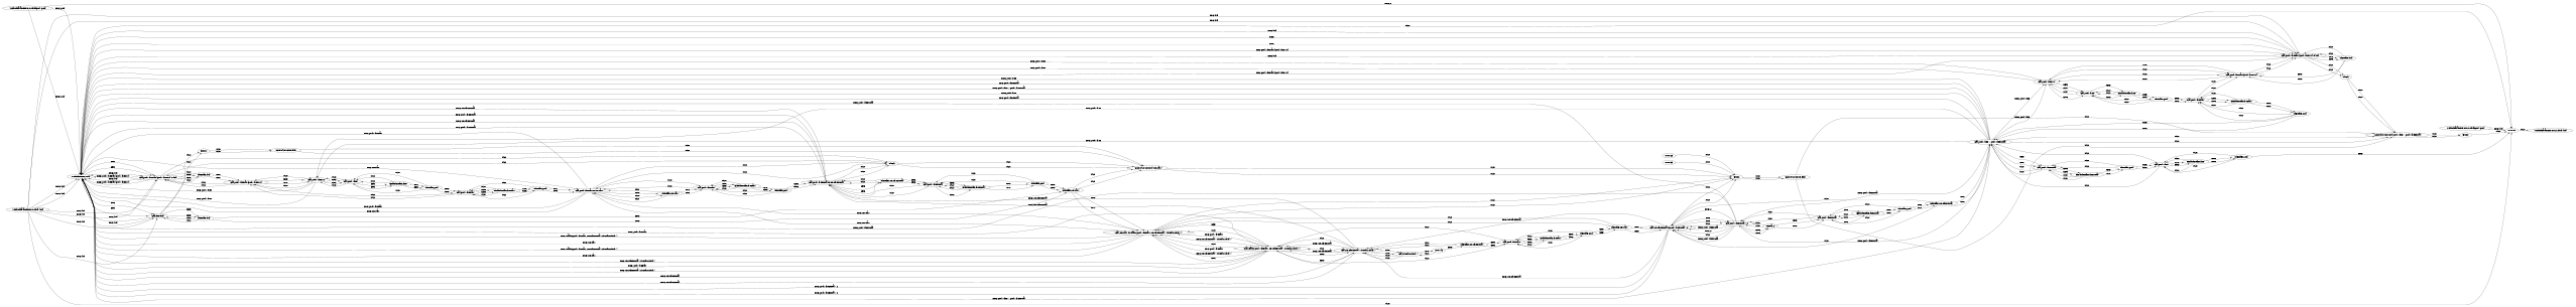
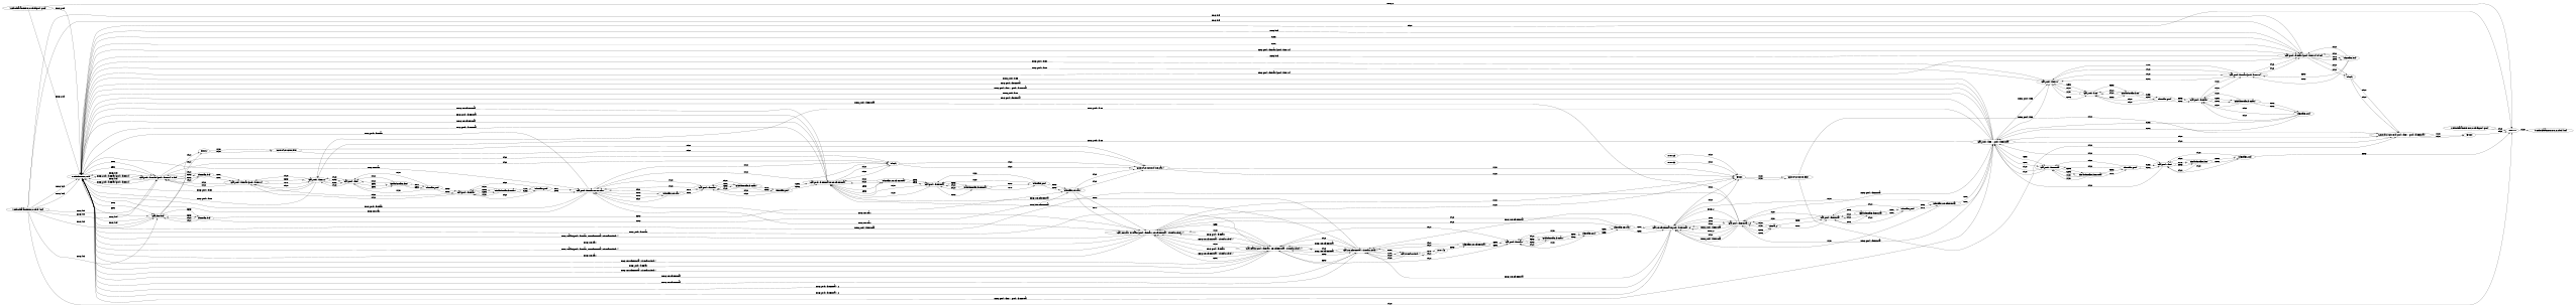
  digraph {
    rankdir=LR
    n1 [label="(MethodReturn,void)"]
    n2 [label="(Call,pool->free_arr[pool->free++] = buf)"]
    n3 [label="(Call,free(buf))"]
    n4 [label="(Call,pool->free_arr[pool->free++] = buf)"]
    1000100
    n6 [label="(Block,)"]
    n7 [label="(Identifier,buf)"]
    n8 [label="(Block,)"]
    n9 [label="(Identifier,buf)"]
    n10 [label="(Block,)"]
    n11 [label="(Identifier,buf)"]
    n12 [label="(MethodParameterOut,nw_buf *buf)"]
    n13 [label="(MethodParameterIn,nw_buf_pool *pool)"]
    n14 [label="(MethodParameterOut,nw_buf_pool *pool)"]
    n15 [label="(MethodParameterIn,nw_buf *buf)"]
    n16 [label="(Call,pool->free_arr = new_arr)"]
    n17 [label="(Identifier,new_arr)"]
    n18 [label="(Call,pool->free_arr)"]
    n19 [label="(ControlStructure,if (new_arr))"]
    n20 [label="(FieldIdentifier,free_arr)"]
    n21 [label="(Identifier,pool)"]
    n22 [label="(Call,pool->free_total = new_free_total)"]
    n23 [label="(Identifier,new_free_total)"]
    n24 [label="(Call,pool->free_arr[pool->free++])"]
    n25 [label="(Call,pool->free++)"]
    n26 [label="(Call,pool->free)"]
    n27 [label="(Call,pool->free_arr)"]
    n28 [label="(FieldIdentifier,free_arr)"]
    n29 [label="(Identifier,pool)"]
    n30 [label="(FieldIdentifier,free)"]
    n31 [label="(Identifier,pool)"]
    n32 [label="(ControlStructure,else)"]
    n33 [label="(Block,)"]
    n34 [label="(Identifier,new_arr)"]
    n35 [label="(Call,*new_arr = realloc(pool->free_arr, new_free_total * sizeof(nw_buf *)))"]
    n36 [label="(Block,)"]
    n37 [label="(FieldIdentifier,free)"]
    n38 [label="(Call,pool->free)"]
    n39 [label="(Identifier,pool)"]
    n40 [label="(Call,pool->free < pool->free_total)"]
    n41 [label="(Call,pool->free_total)"]
    n42 [label="(FieldIdentifier,free_total)"]
    n43 [label="(Identifier,pool)"]
    n44 [label="(ControlStructure,if (pool->free < pool->free_total))"]
    n45 [label="(Call,pool->free++)"]
    n46 [label="(Call,pool->free_total * 2)"]
    n47 [label="(Call,pool->free)"]
    n48 [label="(Call,pool->free_arr[pool->free++])"]
    n49 [label="(Call,new_free_total = pool->free_total * 2)"]
    n50 [label="(Literal,2)"]
    n51 [label="(FieldIdentifier,free_arr)"]
    n52 [label="(Call,pool->free_arr)"]
    n53 [label="(Identifier,pool)"]
    n54 [label="(FieldIdentifier,free)"]
    n55 [label="(Identifier,pool)"]
    n56 [label="(ControlStructure,else)"]
    n57 [label="(Call,new_free_total * sizeof(nw_buf *))"]
    n58 [label="(Call,realloc(pool->free_arr, new_free_total * sizeof(nw_buf *)))"]
    n59 [label="(Call,sizeof(nw_buf *))"]
    n60 [label="(Identifier,new_free_total)"]
    n61 [label="(Call,pool->free_total)"]
    n62 [label="(FieldIdentifier,free_total)"]
    n63 [label="(Identifier,pool)"]
    n64 [label="(Identifier,new_arr)"]
    n65 [label="(Call,pool->free_arr)"]
    n66 [label="(FieldIdentifier,free_arr)"]
    n67 [label="(Identifier,pool)"]
    1000143
    n69 [label="(Identifier,new_free_total)"]
    n70 [label="(Call,pool->free_total)"]
    n71 [label="(FieldIdentifier,free_total)"]
    n72 [label="(Identifier,pool)"]
    1000125
    1000133
    n1 -> n2 [label="CFG: "]
    n1 -> n2 [label="CFG: "]
    n1 -> n3 [label="CFG: "]
    n1 -> n3 [label="CFG: "]
    n1 -> n4 [label="CFG: "]
    n1 -> n4 [label="CFG: "]
    n1 -> 1000100 [label="AST: "]
    n2 -> n1 [label="DDG: buf"]
    n2 -> n1 [label="DDG: pool->free_arr[pool->free++]"]
    n2 -> n1 [label="DDG: buf"]
    n2 -> n1 [label="DDG: pool->free_arr[pool->free++]"]
    n2 -> n6 [label="AST: "]
    n2 -> n6 [label="AST: "]
    n2 -> n7 [label="CFG: "]
    n2 -> n7 [label="CFG: "]
    n3 -> n1 [label="DDG: buf"]
    n3 -> n1 [label="DDG: buf"]
    n3 -> n8 [label="AST: "]
    n3 -> n8 [label="AST: "]
    n3 -> n9 [label="CFG: "]
    n3 -> n9 [label="CFG: "]
    n4 -> n1 [label="DDG: pool->free_arr[pool->free++]"]
    n4 -> n1 [label="DDG: buf"]
    n4 -> n1 [label="DDG: pool->free_arr[pool->free++]"]
    n4 -> n1 [label="DDG: buf"]
    n4 -> n10 [label="AST: "]
    n4 -> n10 [label="AST: "]
    n4 -> n11 [label="CFG: "]
    n4 -> n11 [label="CFG: "]
    1000100 -> n12 [label="AST: "]
    n6 -> n19 [label="AST: "]
    n6 -> n19 [label="AST: "]
    n7 -> n2 [label="AST: "]
    n7 -> n2 [label="AST: "]
    n7 -> n24 [label="CFG: "]
    n7 -> n24 [label="CFG: "]
    n8 -> n32 [label="AST: "]
    n8 -> n32 [label="AST: "]
    n9 -> n3 [label="AST: "]
    n9 -> n3 [label="AST: "]
    n9 -> n34 [label="CFG: "]
    n9 -> n34 [label="CFG: "]
    n10 -> n44 [label="AST: "]
    n10 -> n44 [label="AST: "]
    n11 -> n4 [label="AST: "]
    n11 -> n4 [label="AST: "]
    n11 -> n48 [label="CFG: "]
    n11 -> n48 [label="CFG: "]
    n13 -> n1 [label="DDG: pool"]
    n13 -> n1 [label="DDG: pool"]
    n13 -> 1000100 [label="DDG: 2"]
-   n14 -> 1000100 [label="DDG: buf"]
+   n14 -> 1000100 [label="AST: "]
    n15 -> n1 [label="DDG: buf"]
    n15 -> n1 [label="DDG: buf"]
    n15 -> n2 [label="DDG: buf"]
    n15 -> n2 [label="DDG: buf"]
    n15 -> n3 [label="DDG: buf"]
    n15 -> n3 [label="DDG: buf"]
    n15 -> n4 [label="DDG: buf"]
    n15 -> n4 [label="DDG: buf"]
    n15 -> 1000100 [label="AST: "]
    n16 -> n1 [label="DDG: pool->free_arr"]
    n16 -> n1 [label="DDG: new_arr"]
    n16 -> n1 [label="DDG: pool->free_arr"]
    n16 -> n1 [label="DDG: new_arr"]
    n16 -> n6 [label="AST: "]
    n16 -> n6 [label="AST: "]
    n16 -> n17 [label="CFG: "]
    n16 -> n17 [label="CFG: "]
    n17 -> n16 [label="AST: "]
    n17 -> n16 [label="AST: "]
    n17 -> n18 [label="CFG: "]
    n17 -> n18 [label="CFG: "]
    n18 -> n16 [label="AST: "]
    n18 -> n16 [label="AST: "]
    n18 -> n20 [label="CFG: "]
    n18 -> n20 [label="CFG: "]
    n19 -> n33 [label="AST: "]
    n19 -> n33 [label="AST: "]
    n20 -> n18 [label="AST: "]
    n20 -> n18 [label="AST: "]
    n20 -> n21 [label="CFG: "]
    n20 -> n21 [label="CFG: "]
    n21 -> n18 [label="AST: "]
    n21 -> n18 [label="AST: "]
    n21 -> n22 [label="CFG: "]
    n21 -> n22 [label="CFG: "]
    n22 -> n1 [label="DDG: new_free_total"]
    n22 -> n1 [label="DDG: pool->free_total"]
    n22 -> n1 [label="DDG: new_free_total"]
    n22 -> n1 [label="DDG: pool->free_total"]
    n22 -> n6 [label="AST: "]
    n22 -> n6 [label="AST: "]
    n22 -> n23 [label="CFG: "]
    n22 -> n23 [label="CFG: "]
    n23 -> n22 [label="AST: "]
    n23 -> n22 [label="AST: "]
    n23 -> n70 [label="CFG: "]
    n23 -> n70 [label="CFG: "]
    n24 -> n2 [label="AST: "]
    n24 -> n2 [label="AST: "]
    n24 -> n25 [label="CFG: "]
    n24 -> n25 [label="CFG: "]
    n25 -> n1 [label="DDG: pool->free"]
    n25 -> n1 [label="DDG: pool->free"]
    n25 -> n24 [label="AST: "]
    n25 -> n24 [label="AST: "]
    n25 -> n26 [label="CFG: "]
    n25 -> n26 [label="CFG: "]
    n26 -> n25 [label="AST: "]
    n26 -> n25 [label="AST: "]
    n26 -> n30 [label="CFG: "]
    n26 -> n30 [label="CFG: "]
    n27 -> n24 [label="AST: "]
    n27 -> n24 [label="AST: "]
    n27 -> n28 [label="CFG: "]
    n27 -> n28 [label="CFG: "]
    n28 -> n27 [label="AST: "]
    n28 -> n27 [label="AST: "]
    n28 -> n29 [label="CFG: "]
    n28 -> n29 [label="CFG: "]
    n29 -> n16 [label="CFG: "]
    n29 -> n16 [label="CFG: "]
    n29 -> n27 [label="AST: "]
    n29 -> n27 [label="AST: "]
    n30 -> n26 [label="AST: "]
    n30 -> n26 [label="AST: "]
    n30 -> n31 [label="CFG: "]
    n30 -> n31 [label="CFG: "]
    n31 -> n26 [label="AST: "]
    n31 -> n26 [label="AST: "]
    n31 -> n27 [label="CFG: "]
    n31 -> n27 [label="CFG: "]
    n32 -> n19 [label="AST: "]
    n32 -> n19 [label="AST: "]
    n33 -> n56 [label="AST: "]
    n33 -> n56 [label="AST: "]
    n34 -> n19 [label="AST: "]
    n34 -> n19 [label="AST: "]
    n34 -> n35 [label="CFG: "]
    n34 -> n35 [label="CFG: "]
    n35 -> n1 [label="DDG: new_arr"]
    n35 -> n1 [label="DDG: realloc(pool->free_arr, new_free_total * sizeof(nw_buf *))"]
    n35 -> n1 [label="DDG: new_arr"]
    n35 -> n1 [label="DDG: realloc(pool->free_arr, new_free_total * sizeof(nw_buf *))"]
    n35 -> n16 [label="DDG: new_arr"]
    n35 -> n16 [label="DDG: new_arr"]
    n35 -> n33 [label="AST: "]
    n35 -> n33 [label="AST: "]
    n35 -> n58 [label="CFG: "]
    n35 -> n58 [label="CFG: "]
    n36 -> 1000100 [label="AST: "]
    n37 -> n38 [label="AST: "]
    n37 -> n38 [label="AST: "]
    n37 -> n39 [label="CFG: "]
    n37 -> n39 [label="CFG: "]
    n38 -> n37 [label="CFG: "]
    n38 -> n37 [label="CFG: "]
    n38 -> n40 [label="AST: "]
    n38 -> n40 [label="AST: "]
    n39 -> 1000100 [label="CFG: "]
    n39 -> n38 [label="AST: "]
    n39 -> n38 [label="AST: "]
    n40 -> n1 [label="DDG: pool->free < pool->free_total"]
    n40 -> n1 [label="DDG: pool->free"]
    n40 -> n1 [label="DDG: pool->free_total"]
    n40 -> n1 [label="DDG: pool->free < pool->free_total"]
    n40 -> n1 [label="DDG: pool->free"]
    n40 -> n1 [label="DDG: pool->free_total"]
    n40 -> n25 [label="DDG: pool->free"]
    n40 -> n25 [label="DDG: pool->free"]
    n40 -> n41 [label="CFG: "]
    n40 -> n41 [label="CFG: "]
    n40 -> n44 [label="AST: "]
    n40 -> n44 [label="AST: "]
    n40 -> n45 [label="DDG: pool->free"]
    n40 -> n45 [label="DDG: pool->free"]
    n40 -> n46 [label="DDG: pool->free_total"]
    n40 -> n46 [label="DDG: pool->free_total"]
    n41 -> n40 [label="AST: "]
    n41 -> n40 [label="AST: "]
    n41 -> n42 [label="CFG: "]
    n41 -> n42 [label="CFG: "]
    n42 -> n41 [label="AST: "]
    n42 -> n41 [label="AST: "]
    n42 -> n43 [label="CFG: "]
    n42 -> n43 [label="CFG: "]
    n43 -> n38 [label="CFG: "]
    n43 -> n38 [label="CFG: "]
    n43 -> n41 [label="AST: "]
    n43 -> n41 [label="AST: "]
    n44 -> n36 [label="AST: "]
    n44 -> n36 [label="AST: "]
    n45 -> n1 [label="DDG: pool->free"]
    n45 -> n1 [label="DDG: pool->free"]
    n45 -> n47 [label="CFG: "]
    n45 -> n47 [label="CFG: "]
    n45 -> n48 [label="AST: "]
    n45 -> n48 [label="AST: "]
    n46 -> n1 [label="DDG: pool->free_total"]
    n46 -> n1 [label="DDG: pool->free_total"]
    n46 -> n49 [label="AST: "]
    n46 -> n49 [label="DDG: pool->free_total"]
    n46 -> n49 [label="DDG: 2"]
    n46 -> n49 [label="AST: "]
    n46 -> n49 [label="DDG: pool->free_total"]
    n46 -> n49 [label="DDG: 2"]
    n46 -> n50 [label="CFG: "]
    n46 -> n50 [label="CFG: "]
    n47 -> n45 [label="AST: "]
    n47 -> n45 [label="AST: "]
    n47 -> n54 [label="CFG: "]
    n47 -> n54 [label="CFG: "]
    n48 -> n4 [label="AST: "]
    n48 -> n4 [label="AST: "]
    n48 -> n45 [label="CFG: "]
    n48 -> n45 [label="CFG: "]
    n49 -> n1 [label="DDG: pool->free_total * 2"]
    n49 -> n1 [label="DDG: pool->free_total * 2"]
    n49 -> n33 [label="AST: "]
    n49 -> n33 [label="AST: "]
    n49 -> n46 [label="CFG: "]
    n49 -> n46 [label="CFG: "]
    n49 -> n57 [label="DDG: new_free_total"]
    n49 -> n57 [label="DDG: new_free_total"]
    n50 -> n46 [label="AST: "]
    n50 -> n46 [label="AST: "]
    n50 -> n61 [label="CFG: "]
    n50 -> n61 [label="CFG: "]
    n51 -> n52 [label="AST: "]
    n51 -> n52 [label="AST: "]
    n51 -> n53 [label="CFG: "]
    n51 -> n53 [label="CFG: "]
    n52 -> n48 [label="AST: "]
    n52 -> n48 [label="AST: "]
    n52 -> n51 [label="CFG: "]
    n52 -> n51 [label="CFG: "]
    n53 -> n40 [label="CFG: "]
    n53 -> n40 [label="CFG: "]
    n53 -> n52 [label="AST: "]
    n53 -> n52 [label="AST: "]
    n54 -> n47 [label="AST: "]
    n54 -> n47 [label="AST: "]
    n54 -> n55 [label="CFG: "]
    n54 -> n55 [label="CFG: "]
    n55 -> n47 [label="AST: "]
    n55 -> n47 [label="AST: "]
    n55 -> n52 [label="CFG: "]
    n55 -> n52 [label="CFG: "]
    n56 -> n44 [label="AST: "]
    n56 -> n44 [label="AST: "]
    n57 -> n1 [label="DDG: new_free_total"]
    n57 -> n1 [label="DDG: new_free_total"]
    n57 -> n22 [label="DDG: new_free_total"]
    n57 -> n22 [label="DDG: new_free_total"]
    n57 -> n58 [label="AST: "]
    n57 -> n58 [label="DDG: new_free_total"]
    n57 -> n58 [label="AST: "]
    n57 -> n58 [label="DDG: new_free_total"]
    n57 -> n59 [label="CFG: "]
    n57 -> n59 [label="CFG: "]
    n58 -> n1 [label="DDG: new_free_total * sizeof(nw_buf *)"]
    n58 -> n1 [label="DDG: pool->free_arr"]
    n58 -> n1 [label="DDG: new_free_total * sizeof(nw_buf *)"]
    n58 -> n1 [label="DDG: pool->free_arr"]
    n58 -> n35 [label="AST: "]
    n58 -> n35 [label="DDG: pool->free_arr"]
    n58 -> n35 [label="DDG: new_free_total * sizeof(nw_buf *)"]
    n58 -> n35 [label="AST: "]
    n58 -> n35 [label="DDG: pool->free_arr"]
    n58 -> n35 [label="DDG: new_free_total * sizeof(nw_buf *)"]
    n58 -> n57 [label="CFG: "]
    n58 -> n57 [label="CFG: "]
    n59 -> n57 [label="AST: "]
    n59 -> n57 [label="AST: "]
    n59 -> 1000143 [label="CFG: "]
    n60 -> n40 [label="CFG: "]
    n60 -> n40 [label="CFG: "]
    n60 -> n49 [label="AST: "]
    n60 -> n49 [label="AST: "]
    n61 -> n46 [label="AST: "]
    n61 -> n46 [label="AST: "]
    n61 -> n62 [label="CFG: "]
    n61 -> n62 [label="CFG: "]
    n62 -> n61 [label="AST: "]
    n62 -> n61 [label="AST: "]
    n62 -> n63 [label="CFG: "]
    n62 -> n63 [label="CFG: "]
    n63 -> n60 [label="CFG: "]
    n63 -> n60 [label="CFG: "]
    n63 -> n61 [label="AST: "]
    n63 -> n61 [label="AST: "]
    n64 -> n35 [label="AST: "]
    n64 -> n35 [label="AST: "]
    n64 -> n49 [label="CFG: "]
    n64 -> n49 [label="CFG: "]
    n65 -> n58 [label="AST: "]
    n65 -> n58 [label="AST: "]
    n65 -> n66 [label="CFG: "]
    n65 -> n66 [label="CFG: "]
    n66 -> n65 [label="AST: "]
    n66 -> n65 [label="AST: "]
    n66 -> n67 [label="CFG: "]
    n66 -> n67 [label="CFG: "]
    n67 -> n64 [label="CFG: "]
    n67 -> n64 [label="CFG: "]
    n67 -> n65 [label="AST: "]
    n67 -> n65 [label="AST: "]
    1000143 -> n59 [label="AST: "]
    1000143 -> n69 [label="CFG: "]
    n69 -> n57 [label="AST: "]
    n69 -> n57 [label="AST: "]
    n69 -> n65 [label="CFG: "]
    n69 -> n65 [label="CFG: "]
    n70 -> n22 [label="AST: "]
    n70 -> n22 [label="AST: "]
    n70 -> n71 [label="CFG: "]
    n70 -> n71 [label="CFG: "]
    n71 -> n70 [label="AST: "]
    n71 -> n70 [label="AST: "]
    n71 -> n72 [label="CFG: "]
    n71 -> n72 [label="CFG: "]
    n72 -> n34 [label="CFG: "]
    n72 -> n34 [label="CFG: "]
    n72 -> n70 [label="AST: "]
    n72 -> n70 [label="AST: "]
    1000125 -> n33 [label="AST: "]
    1000133 -> n33 [label="AST: "]
  }
